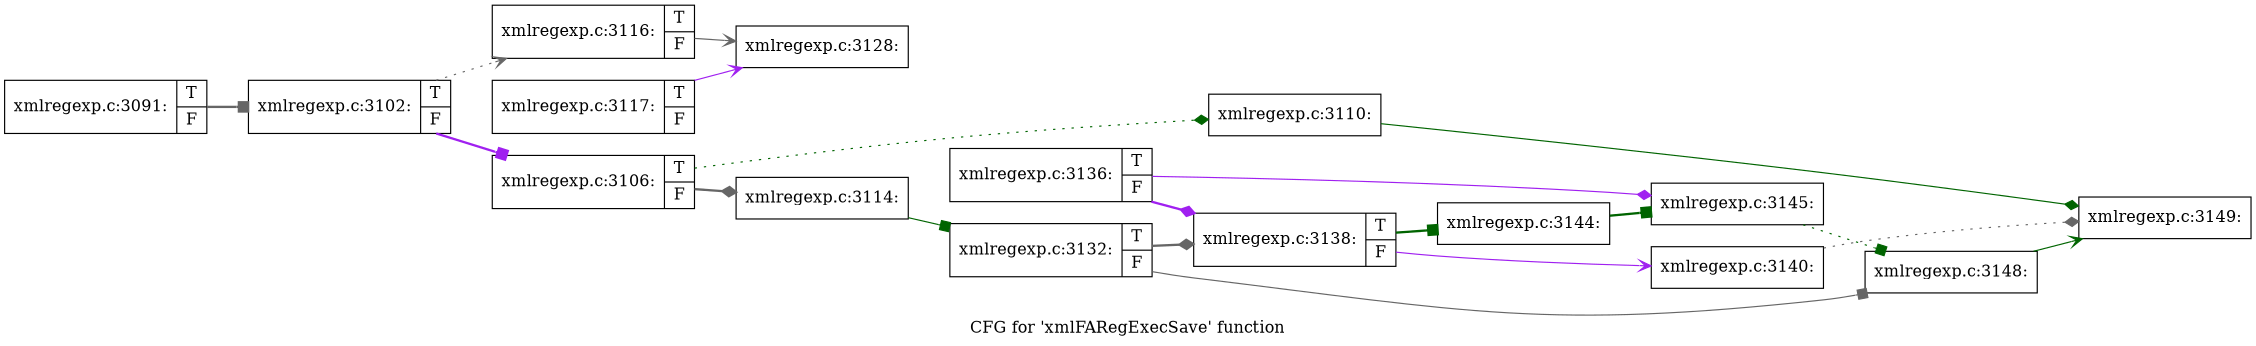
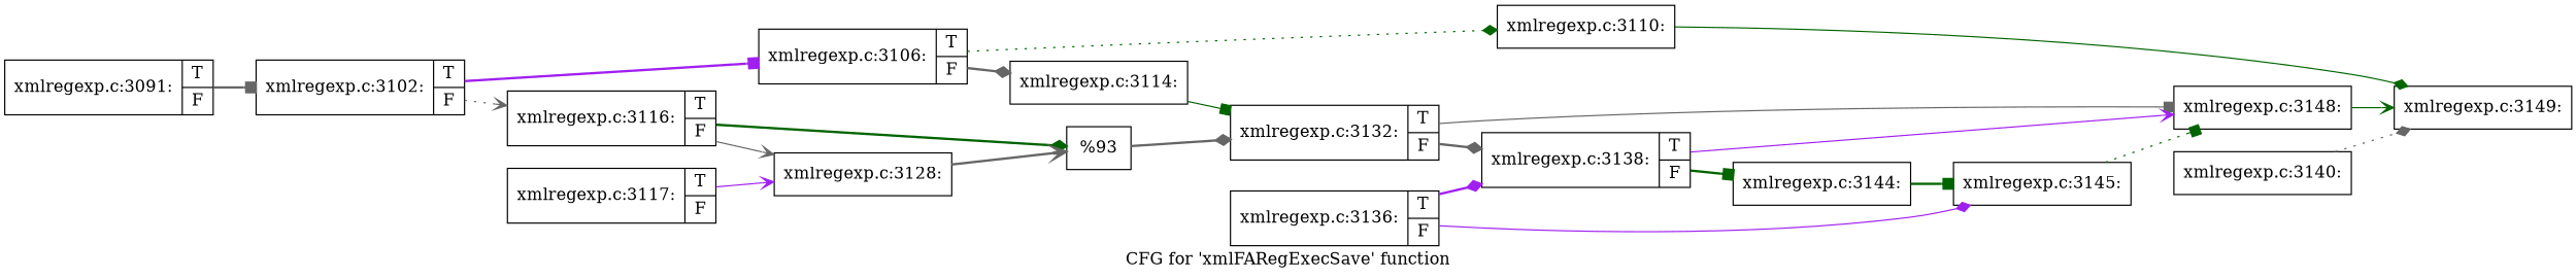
  digraph {
    label="CFG for 'xmlFARegExecSave' function"
    rankdir=LR
    node [shape=record]
    edge [arrowhead=diamond color=gray40 style=bold]
    n1 [label="{xmlregexp.c:3091:|{<s0>T|<s1>F}}"]
    n2 [label="{xmlregexp.c:3102:|{<s0>T|<s1>F}}"]
    n3 [label="{xmlregexp.c:3106:|{<s0>T|<s1>F}}"]
    n4 [label="{xmlregexp.c:3116:|{<s0>T|<s1>F}}"]
    n5 [label="{xmlregexp.c:3149:}"]
    n6 [label="{xmlregexp.c:3110:}"]
    n7 [label="{xmlregexp.c:3114:}"]
+   n8 [label="{%93}"]
    n9 [label="{xmlregexp.c:3128:}"]
    n10 [label="{xmlregexp.c:3132:|{<s0>T|<s1>F}}"]
    n11 [label="{xmlregexp.c:3117:|{<s0>T|<s1>F}}"]
    n12 [label="{xmlregexp.c:3148:}"]
    n13 [label="{xmlregexp.c:3138:|{<s0>T|<s1>F}}"]
    n14 [label="{xmlregexp.c:3136:|{<s0>T|<s1>F}}"]
    n15 [label="{xmlregexp.c:3145:}"]
    n16 [label="{xmlregexp.c:3140:}"]
    n17 [label="{xmlregexp.c:3144:}"]
    n1 -> n2 [arrowhead=box]
    n2 -> n3 [arrowhead=box color=purple]
    n2 -> n4 [arrowhead=vee style=dotted]
    n3 -> n6 [color=darkgreen style=dotted]
    n3 -> n7
+   n4 -> n8 [color=darkgreen]
    n4 -> n9 [arrowhead=vee style=solid]
    n6 -> n5 [color=darkgreen style=solid]
    n7 -> n10 [arrowhead=box color=darkgreen style=solid]
+   n8 -> n10
+   n9 -> n8 [arrowhead=vee]
    n10 -> n12 [arrowhead=box style=solid]
    n10 -> n13
    n11 -> n9 [arrowhead=vee color=purple style=solid]
    n12 -> n5 [arrowhead=vee color=darkgreen style=solid]
-   n13 -> n16 [arrowhead=vee color=purple style=solid]
+   n13 -> n12 [arrowhead=vee color=purple style=solid]
    n13 -> n17 [arrowhead=box color=darkgreen]
    n14 -> n13 [color=purple]
    n14 -> n15 [color=purple style=solid]
    n15 -> n12 [arrowhead=box color=darkgreen style=dotted]
    n16 -> n5 [style=dotted]
    n17 -> n15 [arrowhead=box color=darkgreen]
  }
